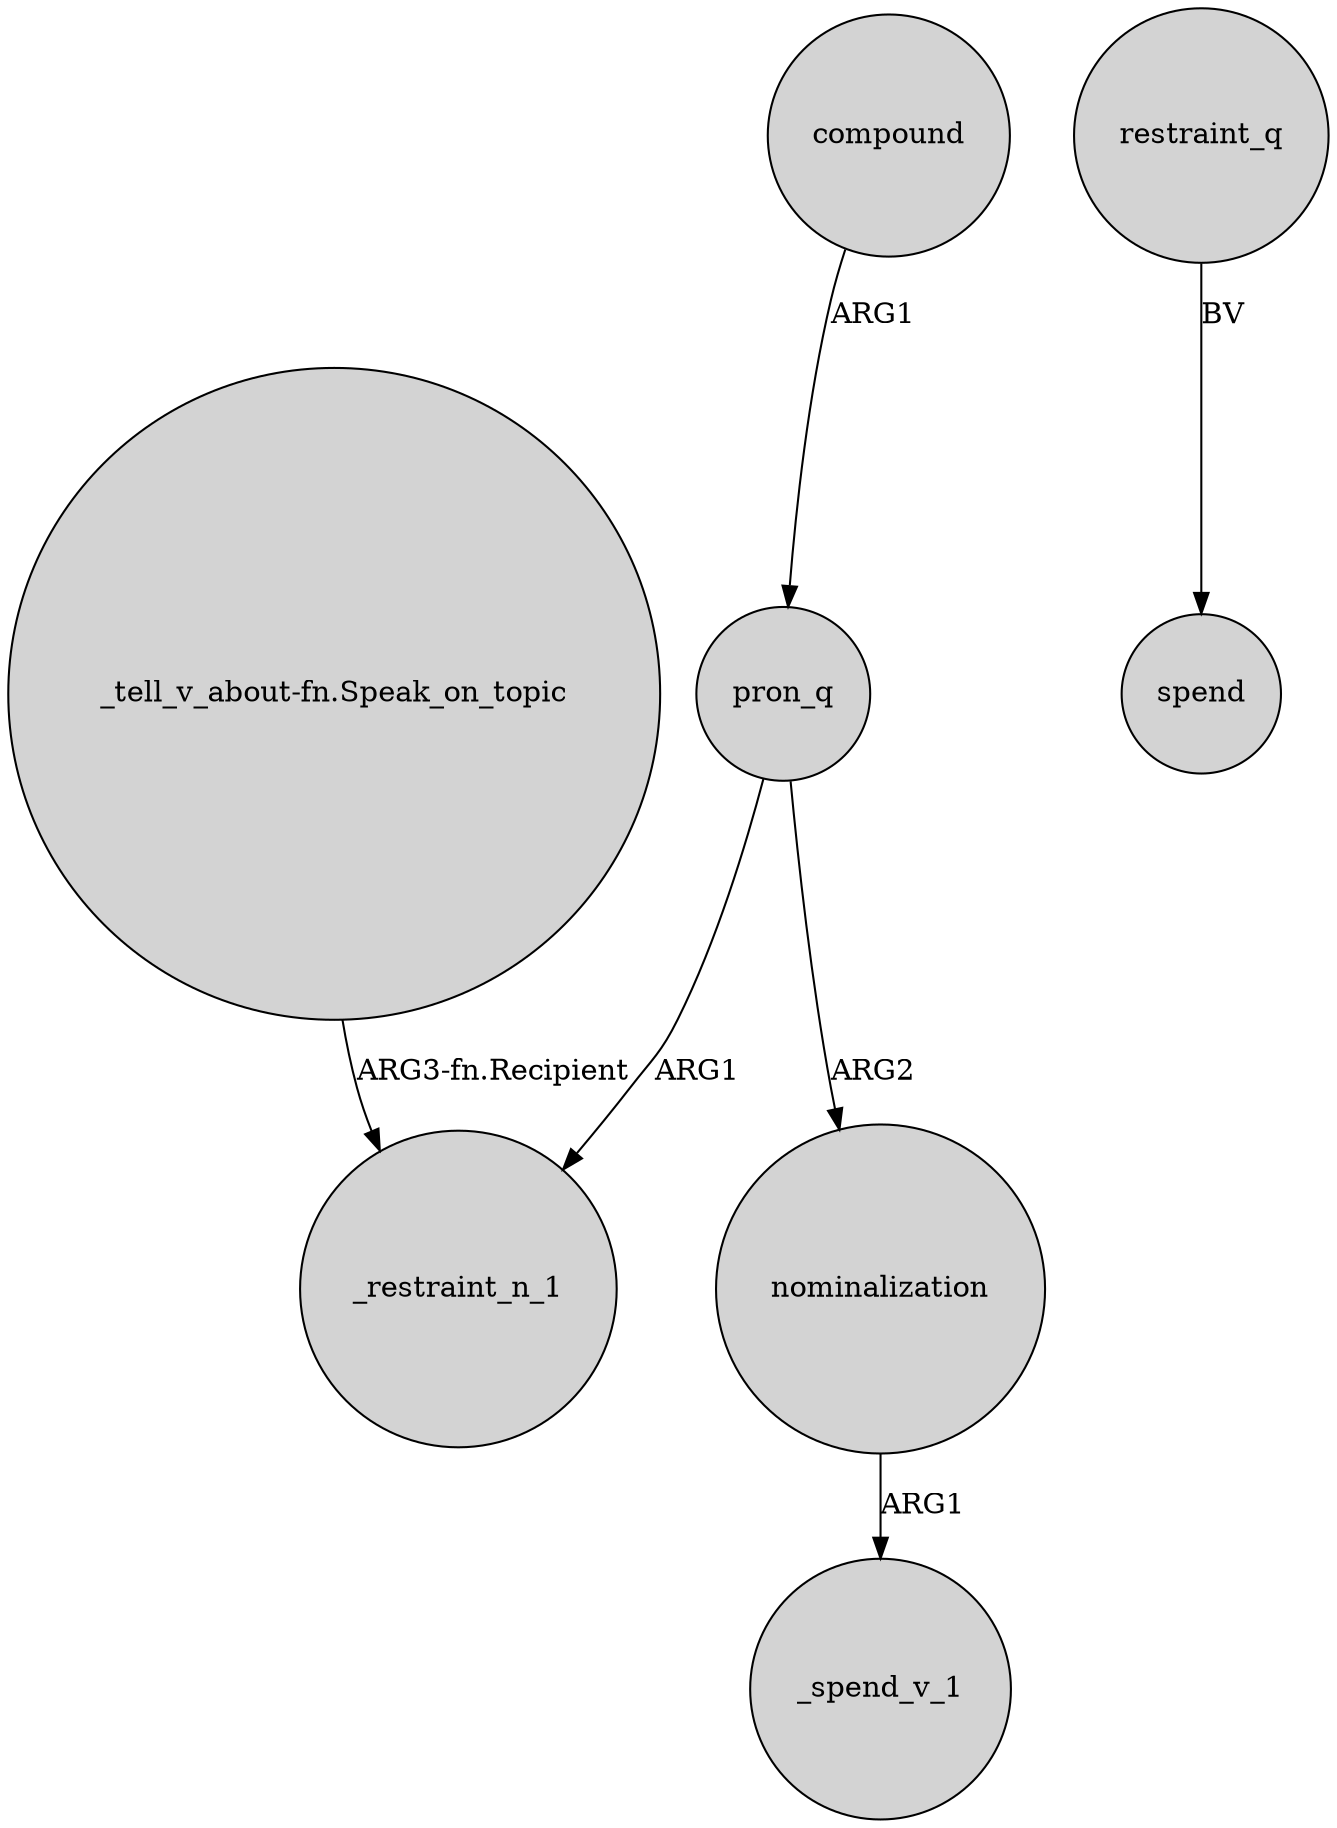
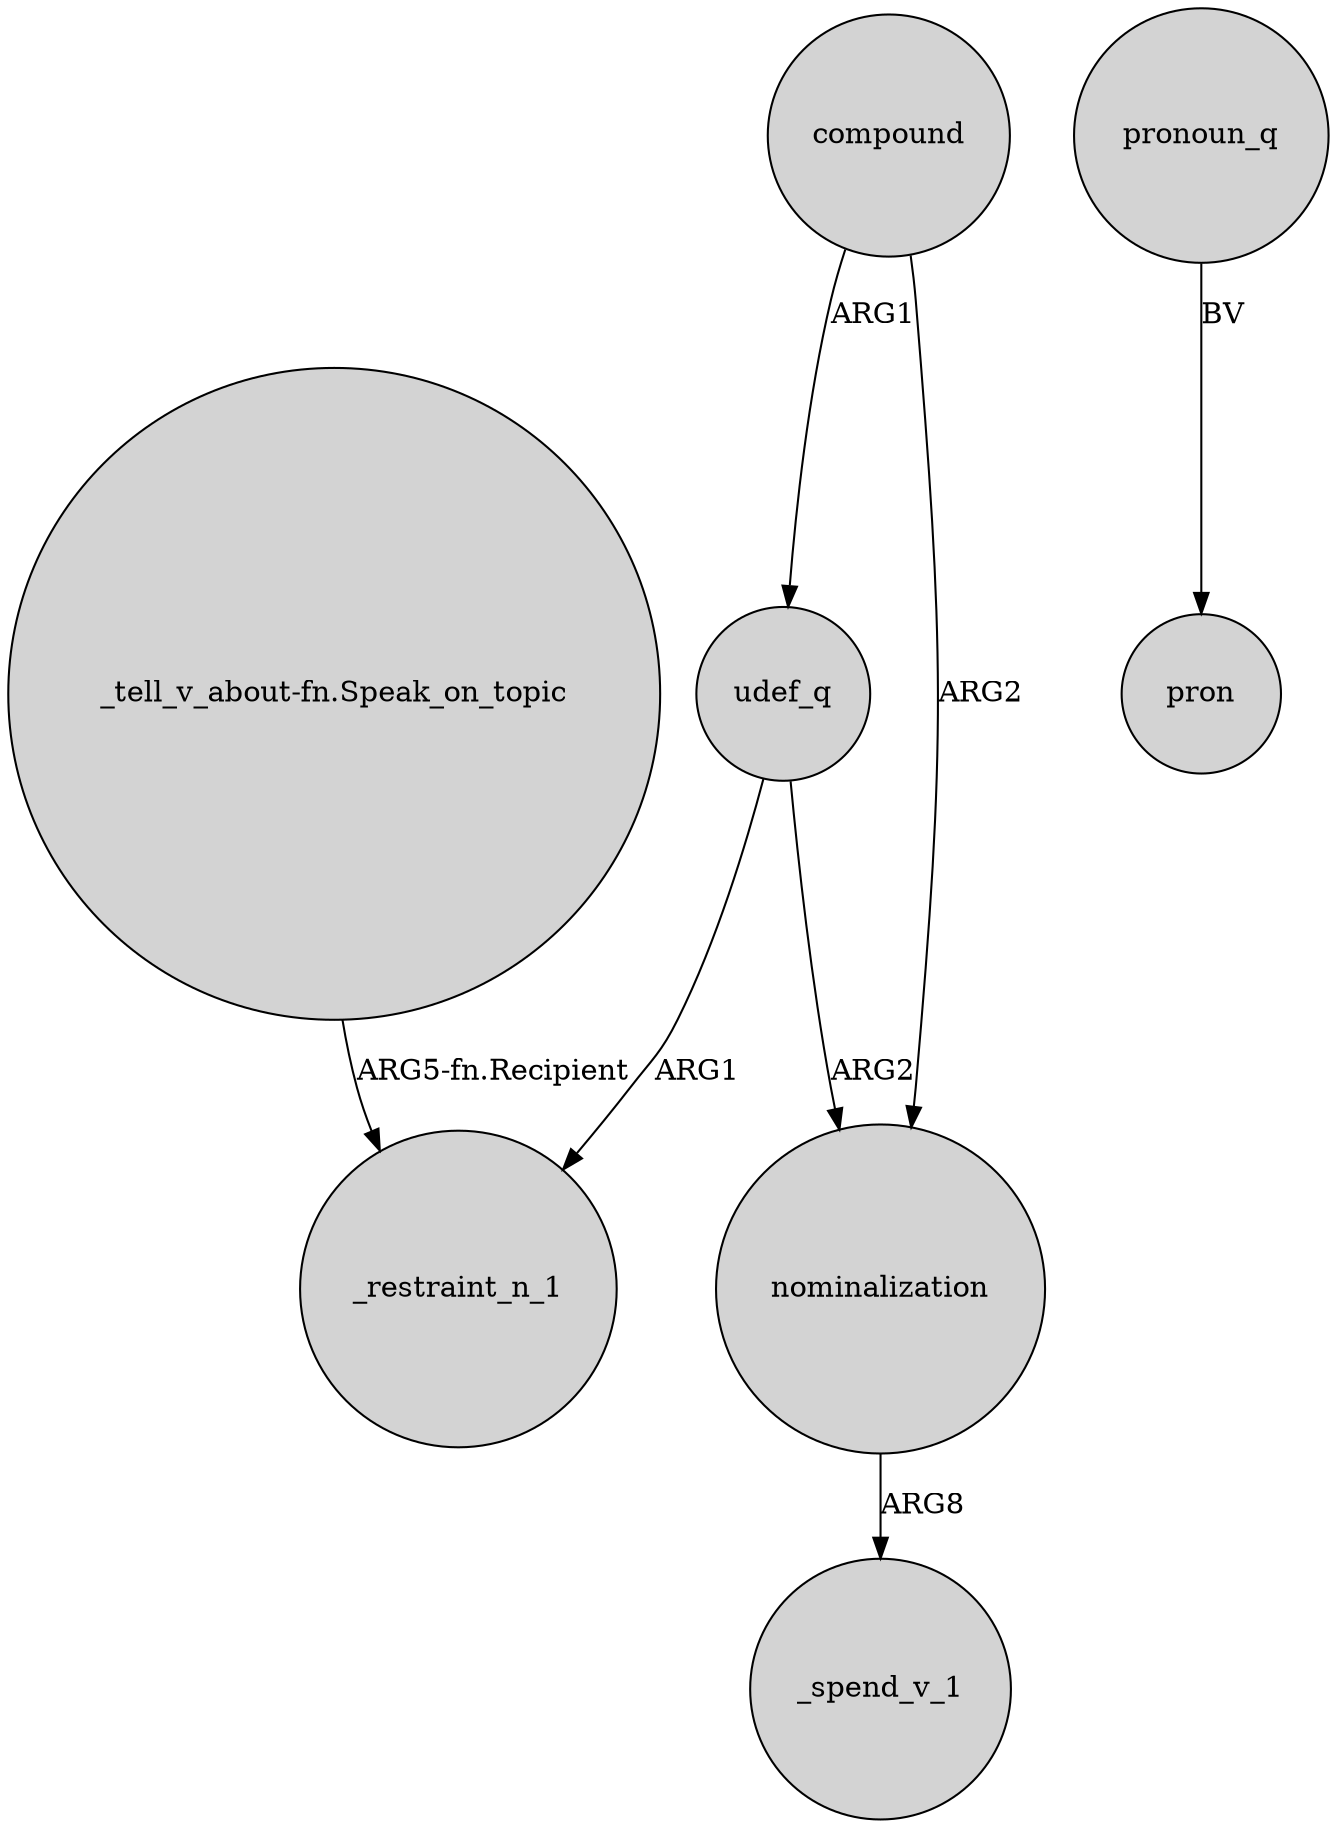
  digraph {
    node [shape=circle style=filled]
    "_tell_v_about-fn.Speak_on_topic"
    _restraint_n_1
    compound
    nominalization
-   udef_q [label=pron_q]
+   udef_q
    _spend_v_1
-   pronoun_q [label=restraint_q]
-   pron [label=spend]
-   "_tell_v_about-fn.Speak_on_topic" -> _restraint_n_1 [label="ARG3-fn.Recipient"]
+   pronoun_q
+   pron
+   "_tell_v_about-fn.Speak_on_topic" -> _restraint_n_1 [label="ARG5-fn.Recipient"]
+   compound -> nominalization [label=ARG2]
    compound -> udef_q [label=ARG1]
-   nominalization -> _spend_v_1 [label=ARG1]
+   nominalization -> _spend_v_1 [label=ARG8]
    udef_q -> _restraint_n_1 [label=ARG1]
    udef_q -> nominalization [label=ARG2]
    pronoun_q -> pron [label=BV]
  }
